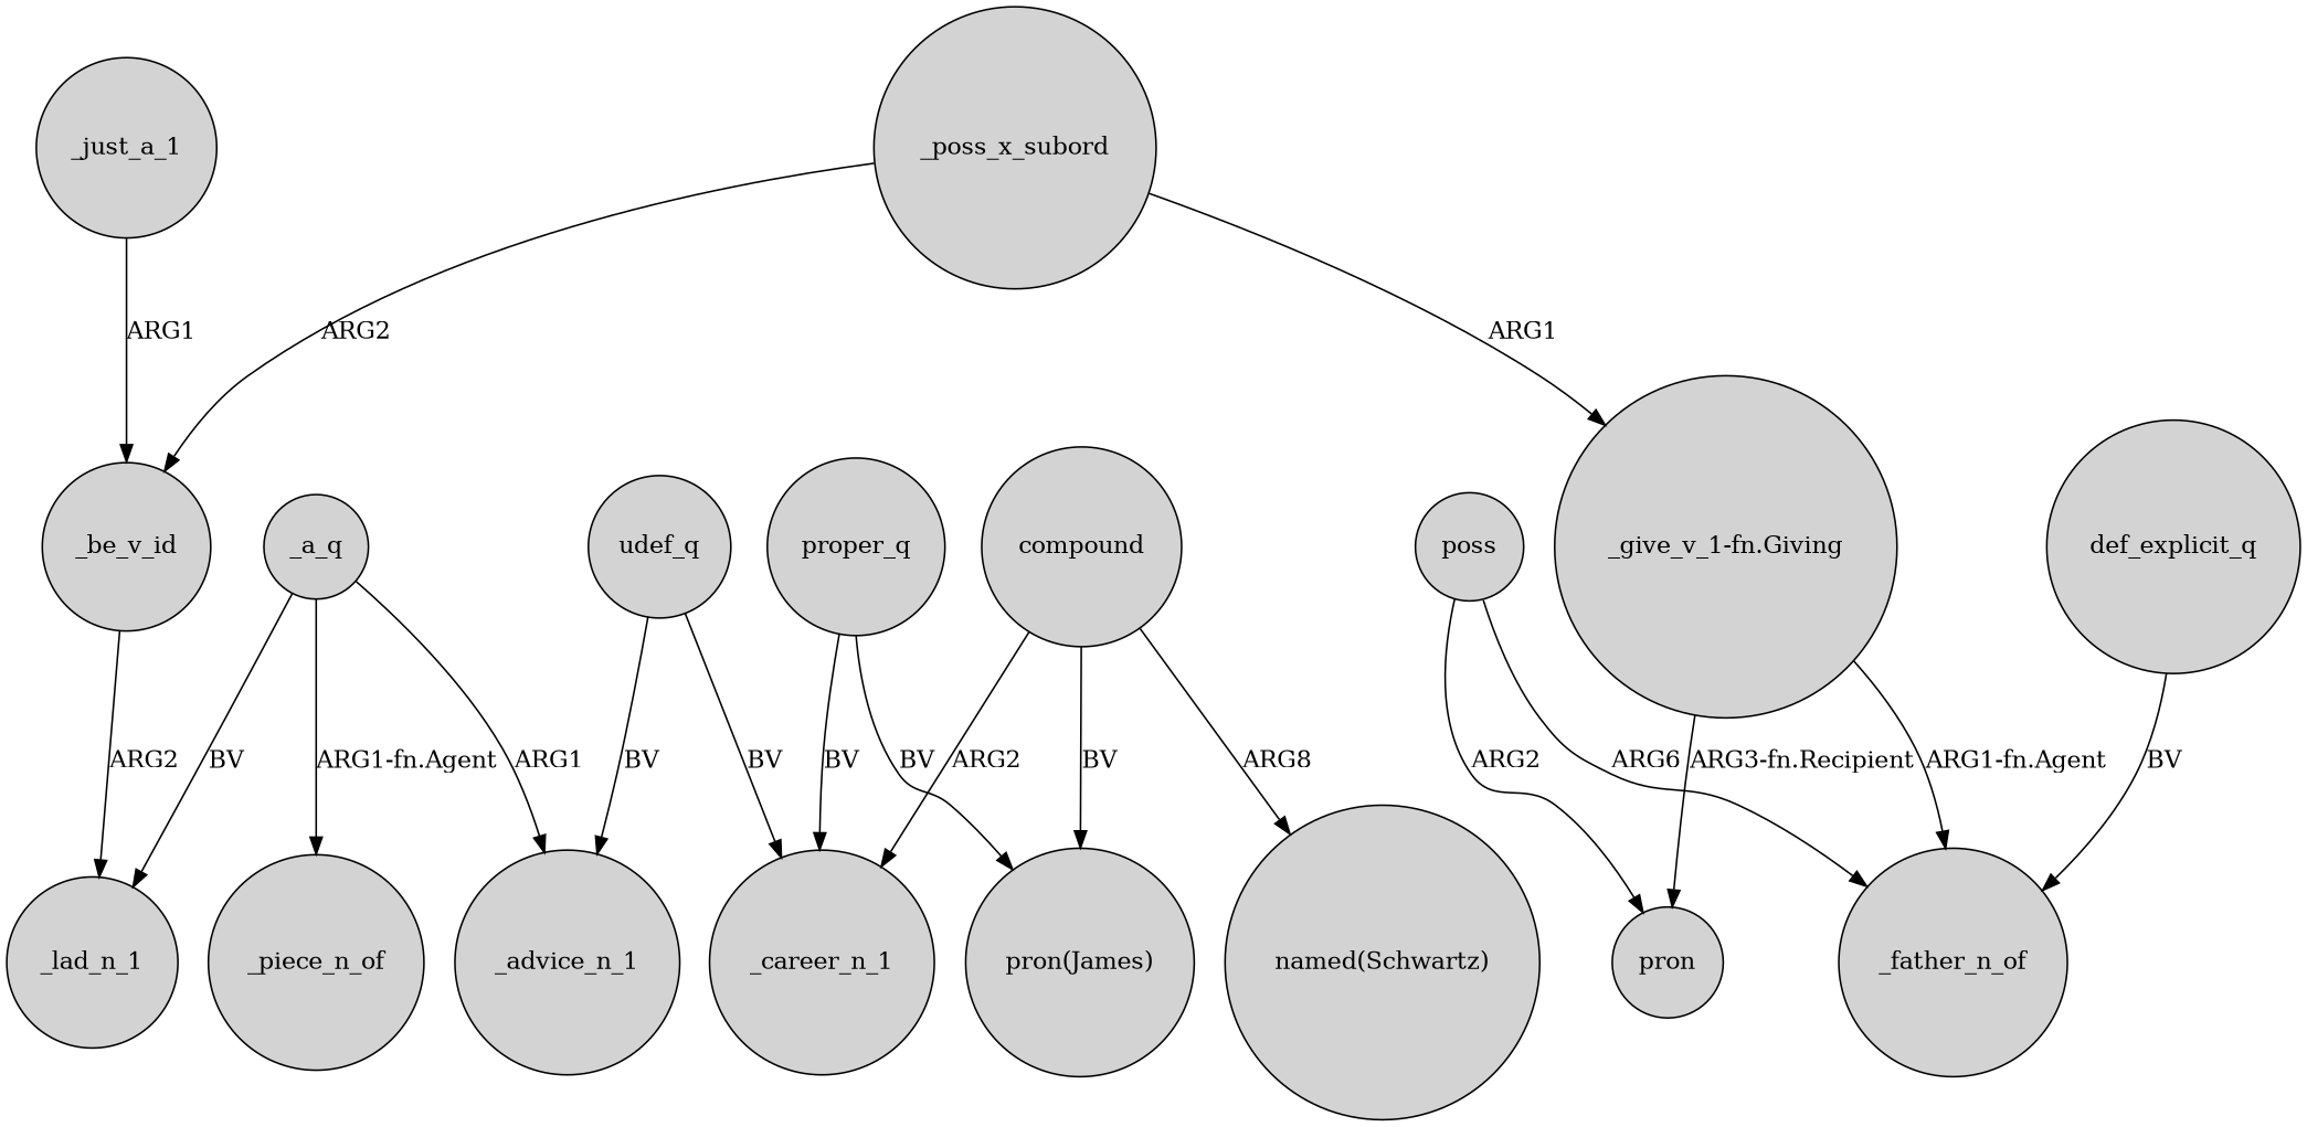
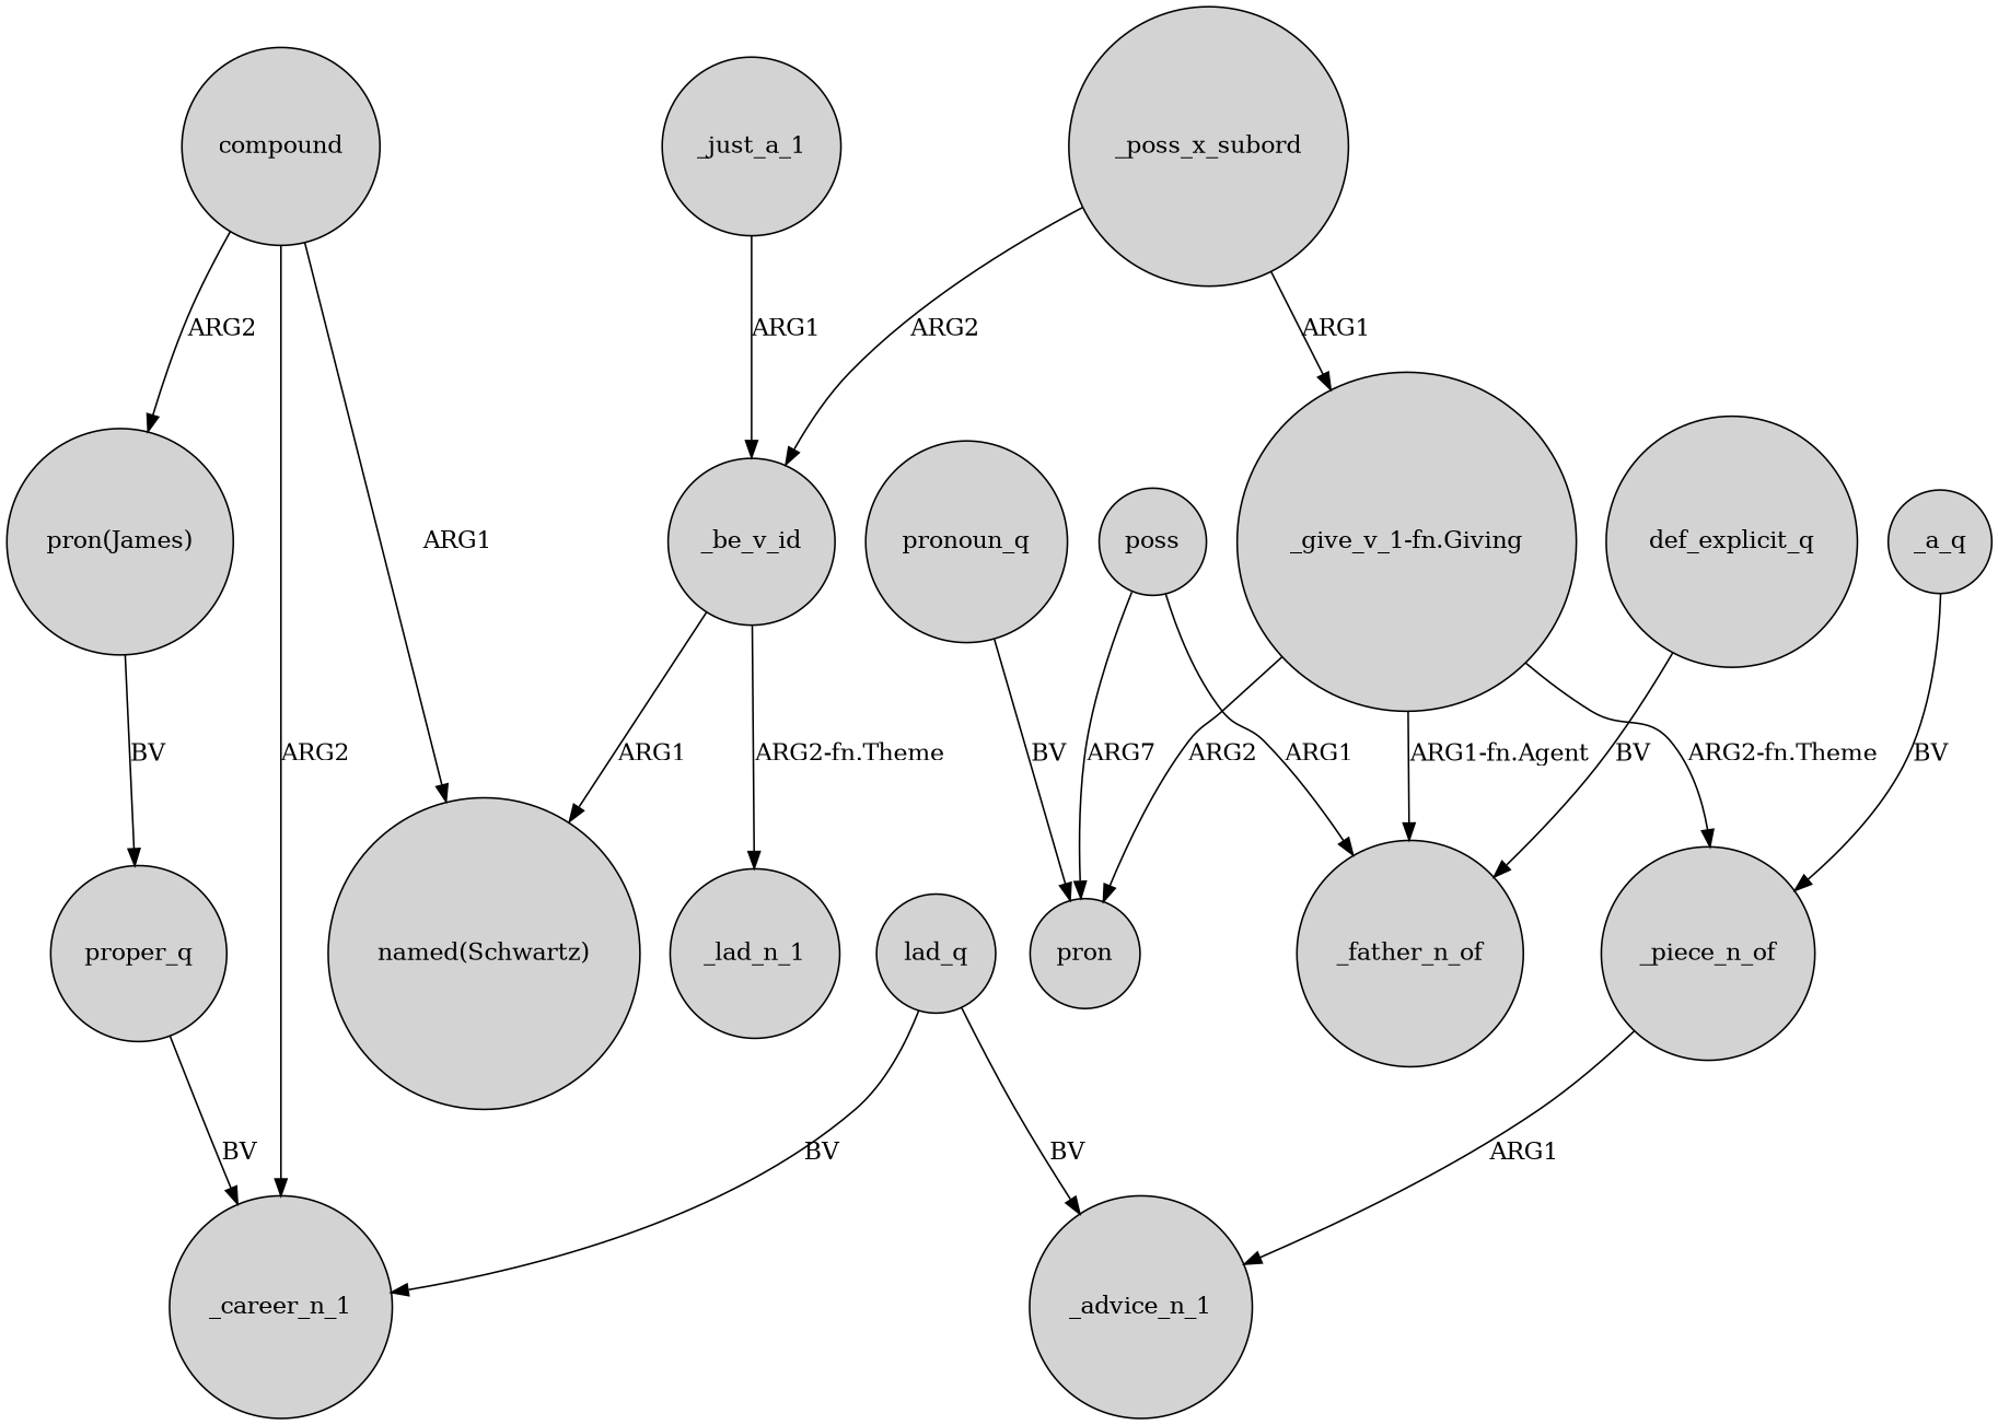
  digraph {
    node [shape=circle style=filled]
    _just_a_1
    _be_v_id
    _lad_n_1
    "named(Schwartz)"
    "_give_v_1-fn.Giving"
    _piece_n_of
    pron
    _father_n_of
    _advice_n_1
    poss
    n11 [label=_poss_x_subord]
    compound
    n13 [label="pron(James)"]
    _career_n_1
    def_explicit_q
-   udef_q
+   udef_q [label=lad_q]
    _a_q
+   pronoun_q
    proper_q
    _just_a_1 -> _be_v_id [label=ARG1]
-   _be_v_id -> _lad_n_1 [label=ARG2]
-   "_give_v_1-fn.Giving" -> pron [label="ARG3-fn.Recipient"]
+   _be_v_id -> _lad_n_1 [label="ARG2-fn.Theme"]
+   _be_v_id -> "named(Schwartz)" [label=ARG1]
+   "_give_v_1-fn.Giving" -> _piece_n_of [label="ARG2-fn.Theme"]
+   "_give_v_1-fn.Giving" -> pron [label=ARG2]
    "_give_v_1-fn.Giving" -> _father_n_of [label="ARG1-fn.Agent"]
-   _a_q -> _advice_n_1 [label=ARG1]
-   poss -> pron [label=ARG2]
-   poss -> _father_n_of [label=ARG6]
+   _piece_n_of -> _advice_n_1 [label=ARG1]
+   poss -> pron [label=ARG7]
+   poss -> _father_n_of [label=ARG1]
    n11 -> _be_v_id [label=ARG2]
    n11 -> "_give_v_1-fn.Giving" [label=ARG1]
-   compound -> "named(Schwartz)" [label=ARG8]
-   compound -> n13 [label=BV]
+   compound -> "named(Schwartz)" [label=ARG1]
+   compound -> n13 [label=ARG2]
    compound -> _career_n_1 [label=ARG2]
    def_explicit_q -> _father_n_of [label=BV]
    udef_q -> _advice_n_1 [label=BV]
    udef_q -> _career_n_1 [label=BV]
-   _a_q -> _lad_n_1 [label=BV]
-   _a_q -> _piece_n_of [label="ARG1-fn.Agent"]
-   proper_q -> n13 [label=BV]
+   _a_q -> _piece_n_of [label=BV]
+   pronoun_q -> pron [label=BV]
+   n13 -> proper_q [label=BV]
    proper_q -> _career_n_1 [label=BV]
  }
